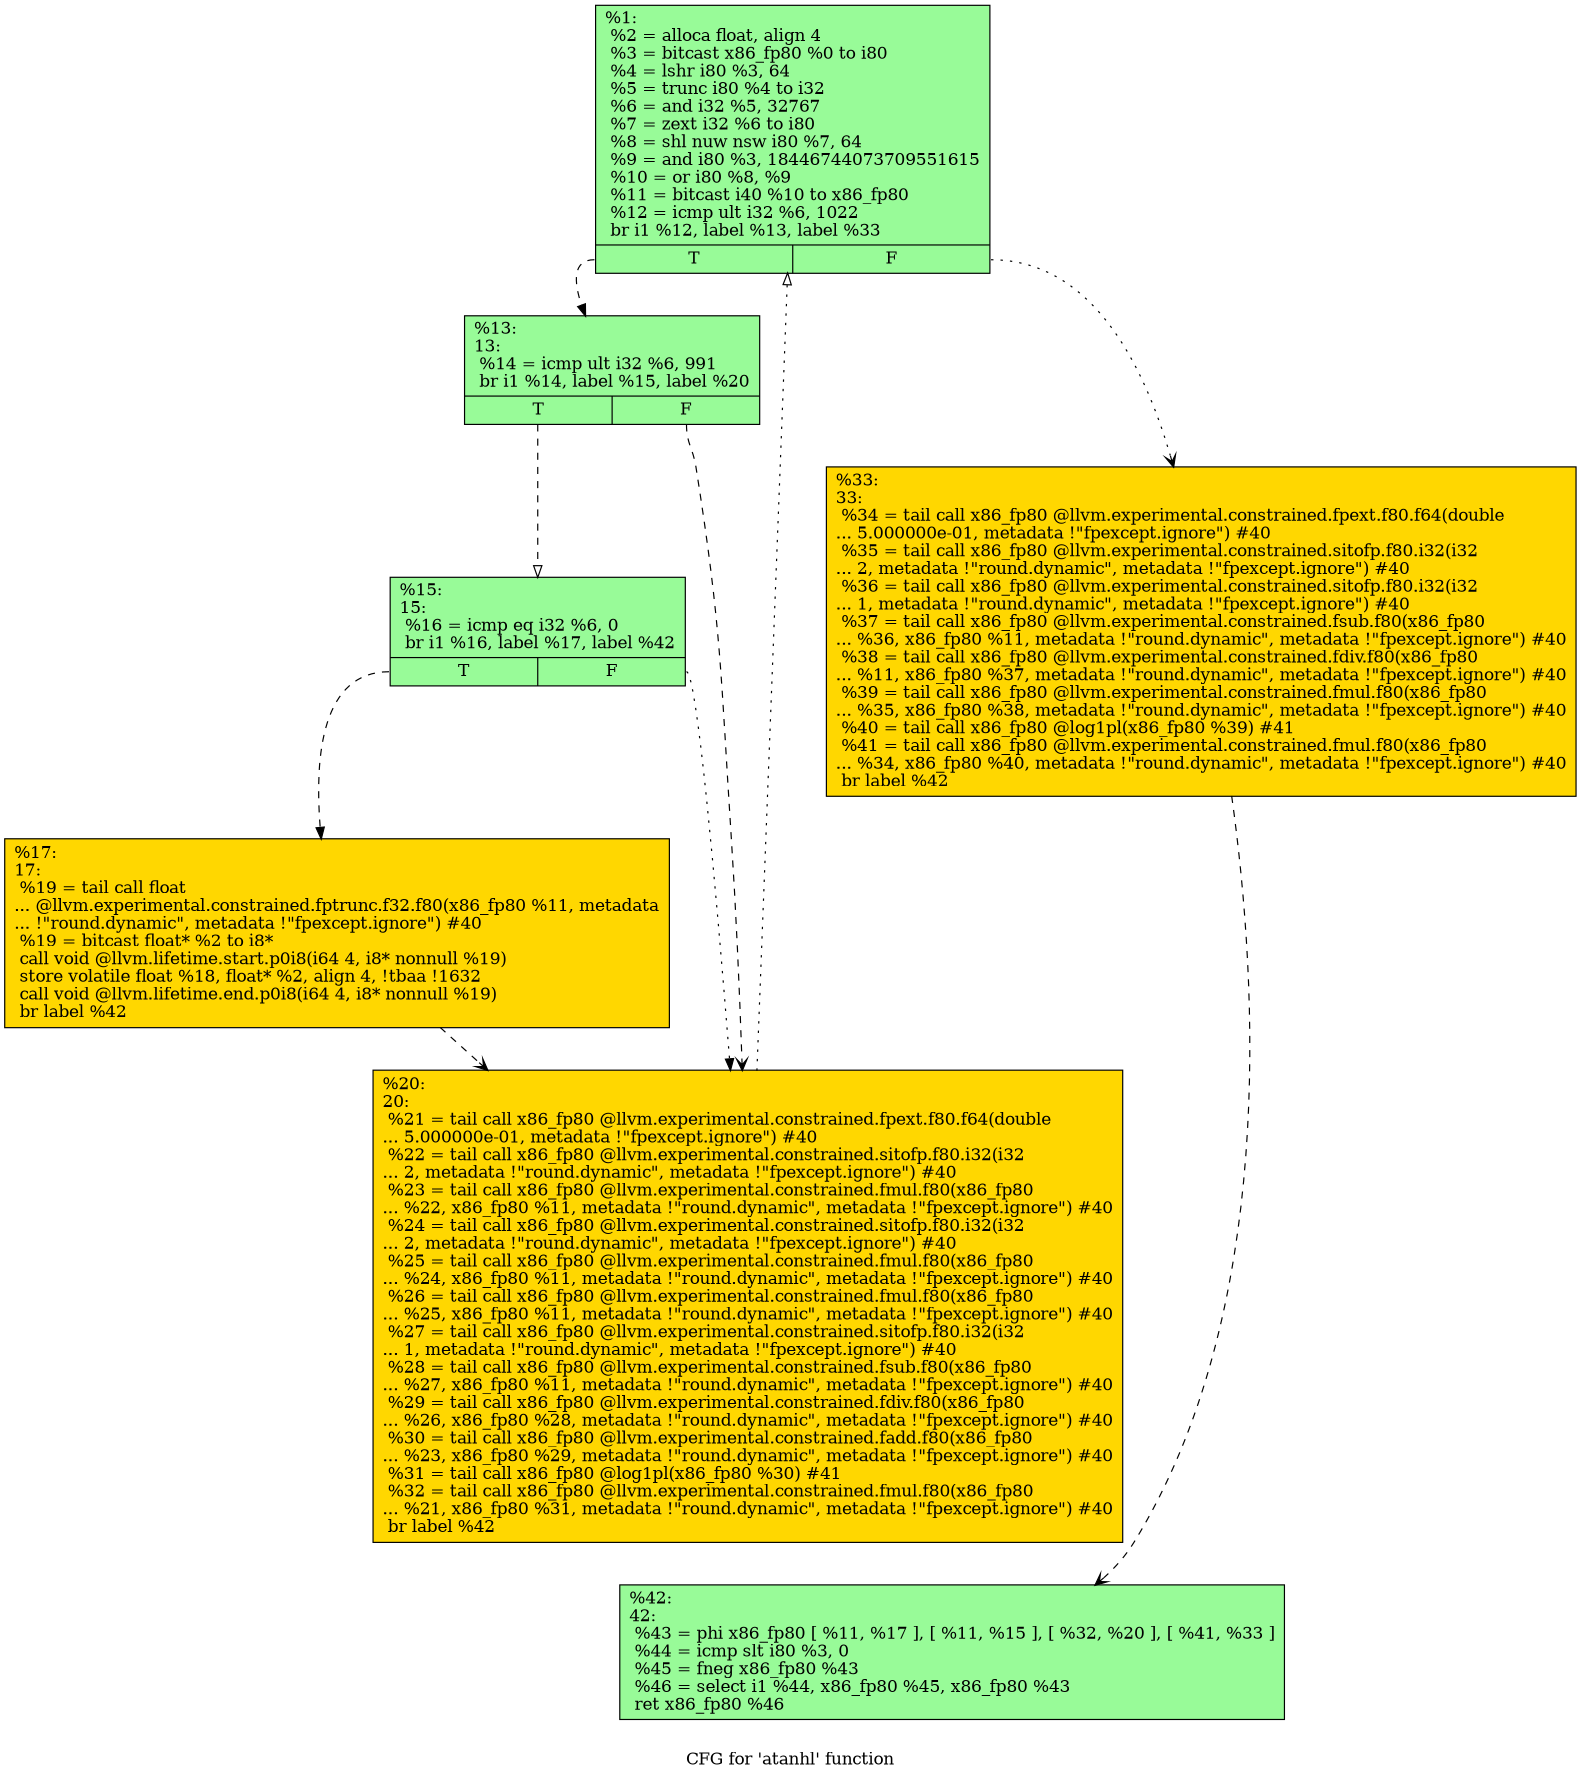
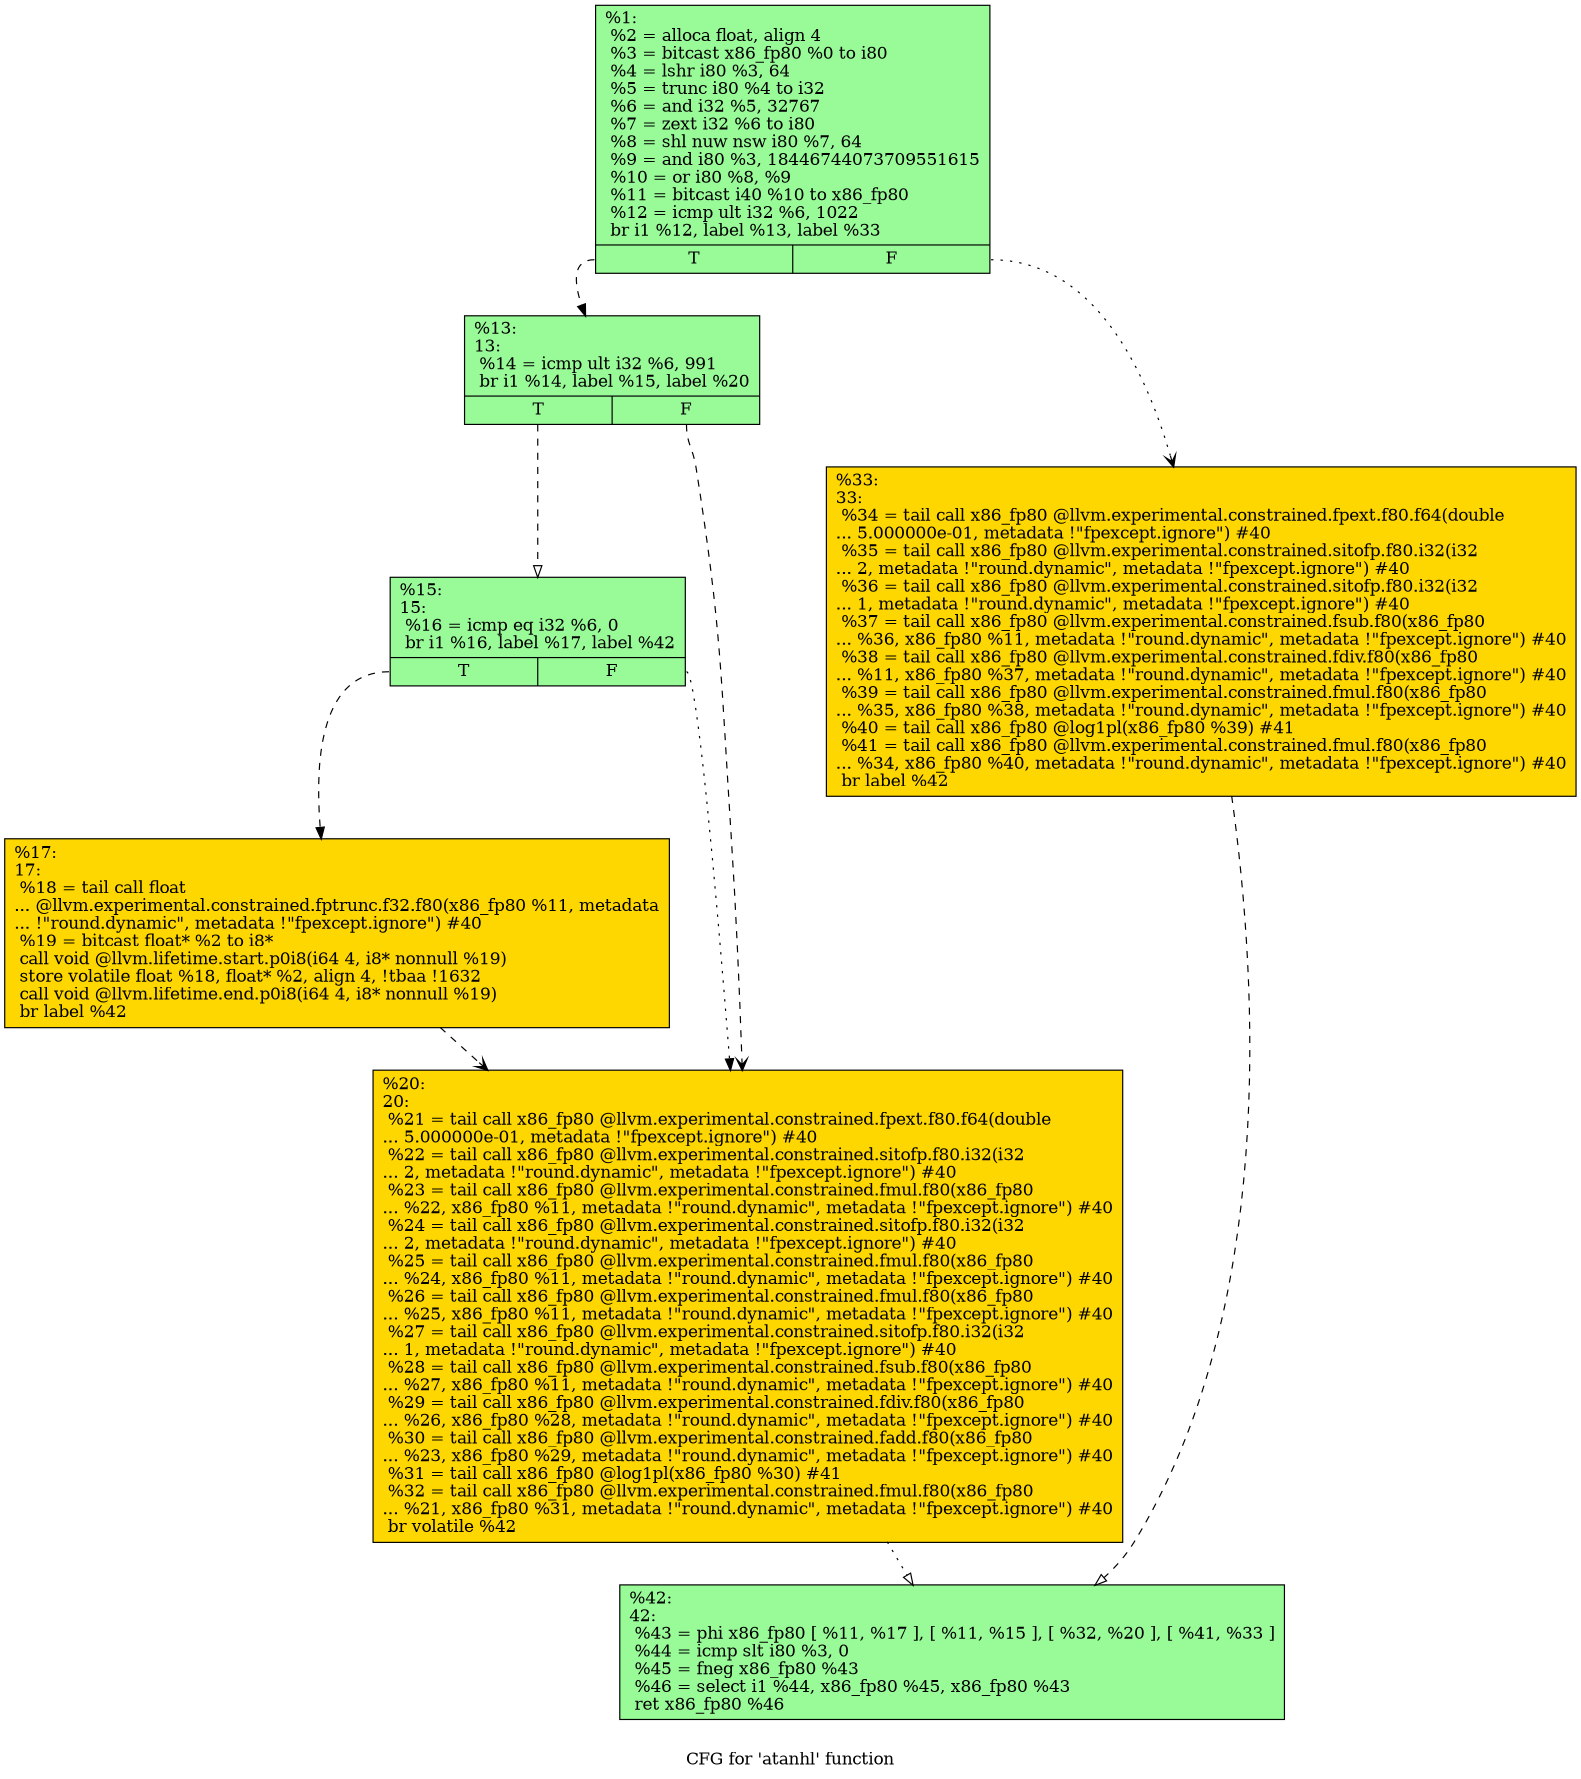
  digraph {
    label="CFG for 'atanhl' function"
    node [fillcolor=palegreen shape=record style=filled]
    edge [arrowhead=normal style=dashed]
    n1 [label="{%1:\l  %2 = alloca float, align 4\l  %3 = bitcast x86_fp80 %0 to i80\l  %4 = lshr i80 %3, 64\l  %5 = trunc i80 %4 to i32\l  %6 = and i32 %5, 32767\l  %7 = zext i32 %6 to i80\l  %8 = shl nuw nsw i80 %7, 64\l  %9 = and i80 %3, 18446744073709551615\l  %10 = or i80 %8, %9\l  %11 = bitcast i40 %10 to x86_fp80\l  %12 = icmp ult i32 %6, 1022\l  br i1 %12, label %13, label %33\l|{<s0>T|<s1>F}}"]
    n2 [label="{%13:\l13:                                               \l  %14 = icmp ult i32 %6, 991\l  br i1 %14, label %15, label %20\l|{<s0>T|<s1>F}}"]
    n3 [fillcolor=gold label="{%33:\l33:                                               \l  %34 = tail call x86_fp80 @llvm.experimental.constrained.fpext.f80.f64(double\l... 5.000000e-01, metadata !\"fpexcept.ignore\") #40\l  %35 = tail call x86_fp80 @llvm.experimental.constrained.sitofp.f80.i32(i32\l... 2, metadata !\"round.dynamic\", metadata !\"fpexcept.ignore\") #40\l  %36 = tail call x86_fp80 @llvm.experimental.constrained.sitofp.f80.i32(i32\l... 1, metadata !\"round.dynamic\", metadata !\"fpexcept.ignore\") #40\l  %37 = tail call x86_fp80 @llvm.experimental.constrained.fsub.f80(x86_fp80\l... %36, x86_fp80 %11, metadata !\"round.dynamic\", metadata !\"fpexcept.ignore\") #40\l  %38 = tail call x86_fp80 @llvm.experimental.constrained.fdiv.f80(x86_fp80\l... %11, x86_fp80 %37, metadata !\"round.dynamic\", metadata !\"fpexcept.ignore\") #40\l  %39 = tail call x86_fp80 @llvm.experimental.constrained.fmul.f80(x86_fp80\l... %35, x86_fp80 %38, metadata !\"round.dynamic\", metadata !\"fpexcept.ignore\") #40\l  %40 = tail call x86_fp80 @log1pl(x86_fp80 %39) #41\l  %41 = tail call x86_fp80 @llvm.experimental.constrained.fmul.f80(x86_fp80\l... %34, x86_fp80 %40, metadata !\"round.dynamic\", metadata !\"fpexcept.ignore\") #40\l  br label %42\l}"]
    n4 [label="{%15:\l15:                                               \l  %16 = icmp eq i32 %6, 0\l  br i1 %16, label %17, label %42\l|{<s0>T|<s1>F}}"]
-   n5 [fillcolor=gold label="{%20:\l20:                                               \l  %21 = tail call x86_fp80 @llvm.experimental.constrained.fpext.f80.f64(double\l... 5.000000e-01, metadata !\"fpexcept.ignore\") #40\l  %22 = tail call x86_fp80 @llvm.experimental.constrained.sitofp.f80.i32(i32\l... 2, metadata !\"round.dynamic\", metadata !\"fpexcept.ignore\") #40\l  %23 = tail call x86_fp80 @llvm.experimental.constrained.fmul.f80(x86_fp80\l... %22, x86_fp80 %11, metadata !\"round.dynamic\", metadata !\"fpexcept.ignore\") #40\l  %24 = tail call x86_fp80 @llvm.experimental.constrained.sitofp.f80.i32(i32\l... 2, metadata !\"round.dynamic\", metadata !\"fpexcept.ignore\") #40\l  %25 = tail call x86_fp80 @llvm.experimental.constrained.fmul.f80(x86_fp80\l... %24, x86_fp80 %11, metadata !\"round.dynamic\", metadata !\"fpexcept.ignore\") #40\l  %26 = tail call x86_fp80 @llvm.experimental.constrained.fmul.f80(x86_fp80\l... %25, x86_fp80 %11, metadata !\"round.dynamic\", metadata !\"fpexcept.ignore\") #40\l  %27 = tail call x86_fp80 @llvm.experimental.constrained.sitofp.f80.i32(i32\l... 1, metadata !\"round.dynamic\", metadata !\"fpexcept.ignore\") #40\l  %28 = tail call x86_fp80 @llvm.experimental.constrained.fsub.f80(x86_fp80\l... %27, x86_fp80 %11, metadata !\"round.dynamic\", metadata !\"fpexcept.ignore\") #40\l  %29 = tail call x86_fp80 @llvm.experimental.constrained.fdiv.f80(x86_fp80\l... %26, x86_fp80 %28, metadata !\"round.dynamic\", metadata !\"fpexcept.ignore\") #40\l  %30 = tail call x86_fp80 @llvm.experimental.constrained.fadd.f80(x86_fp80\l... %23, x86_fp80 %29, metadata !\"round.dynamic\", metadata !\"fpexcept.ignore\") #40\l  %31 = tail call x86_fp80 @log1pl(x86_fp80 %30) #41\l  %32 = tail call x86_fp80 @llvm.experimental.constrained.fmul.f80(x86_fp80\l... %21, x86_fp80 %31, metadata !\"round.dynamic\", metadata !\"fpexcept.ignore\") #40\l  br label %42\l}"]
+   n5 [fillcolor=gold label="{%20:\l20:                                               \l  %21 = tail call x86_fp80 @llvm.experimental.constrained.fpext.f80.f64(double\l... 5.000000e-01, metadata !\"fpexcept.ignore\") #40\l  %22 = tail call x86_fp80 @llvm.experimental.constrained.sitofp.f80.i32(i32\l... 2, metadata !\"round.dynamic\", metadata !\"fpexcept.ignore\") #40\l  %23 = tail call x86_fp80 @llvm.experimental.constrained.fmul.f80(x86_fp80\l... %22, x86_fp80 %11, metadata !\"round.dynamic\", metadata !\"fpexcept.ignore\") #40\l  %24 = tail call x86_fp80 @llvm.experimental.constrained.sitofp.f80.i32(i32\l... 2, metadata !\"round.dynamic\", metadata !\"fpexcept.ignore\") #40\l  %25 = tail call x86_fp80 @llvm.experimental.constrained.fmul.f80(x86_fp80\l... %24, x86_fp80 %11, metadata !\"round.dynamic\", metadata !\"fpexcept.ignore\") #40\l  %26 = tail call x86_fp80 @llvm.experimental.constrained.fmul.f80(x86_fp80\l... %25, x86_fp80 %11, metadata !\"round.dynamic\", metadata !\"fpexcept.ignore\") #40\l  %27 = tail call x86_fp80 @llvm.experimental.constrained.sitofp.f80.i32(i32\l... 1, metadata !\"round.dynamic\", metadata !\"fpexcept.ignore\") #40\l  %28 = tail call x86_fp80 @llvm.experimental.constrained.fsub.f80(x86_fp80\l... %27, x86_fp80 %11, metadata !\"round.dynamic\", metadata !\"fpexcept.ignore\") #40\l  %29 = tail call x86_fp80 @llvm.experimental.constrained.fdiv.f80(x86_fp80\l... %26, x86_fp80 %28, metadata !\"round.dynamic\", metadata !\"fpexcept.ignore\") #40\l  %30 = tail call x86_fp80 @llvm.experimental.constrained.fadd.f80(x86_fp80\l... %23, x86_fp80 %29, metadata !\"round.dynamic\", metadata !\"fpexcept.ignore\") #40\l  %31 = tail call x86_fp80 @log1pl(x86_fp80 %30) #41\l  %32 = tail call x86_fp80 @llvm.experimental.constrained.fmul.f80(x86_fp80\l... %21, x86_fp80 %31, metadata !\"round.dynamic\", metadata !\"fpexcept.ignore\") #40\l  br volatile %42\l}"]
    n6 [label="{%42:\l42:                                               \l  %43 = phi x86_fp80 [ %11, %17 ], [ %11, %15 ], [ %32, %20 ], [ %41, %33 ]\l  %44 = icmp slt i80 %3, 0\l  %45 = fneg x86_fp80 %43\l  %46 = select i1 %44, x86_fp80 %45, x86_fp80 %43\l  ret x86_fp80 %46\l}"]
-   n7 [fillcolor=gold label="{%17:\l17:                                               \l  %19 = tail call float\l... @llvm.experimental.constrained.fptrunc.f32.f80(x86_fp80 %11, metadata\l... !\"round.dynamic\", metadata !\"fpexcept.ignore\") #40\l  %19 = bitcast float* %2 to i8*\l  call void @llvm.lifetime.start.p0i8(i64 4, i8* nonnull %19)\l  store volatile float %18, float* %2, align 4, !tbaa !1632\l  call void @llvm.lifetime.end.p0i8(i64 4, i8* nonnull %19)\l  br label %42\l}"]
+   n7 [fillcolor=gold label="{%17:\l17:                                               \l  %18 = tail call float\l... @llvm.experimental.constrained.fptrunc.f32.f80(x86_fp80 %11, metadata\l... !\"round.dynamic\", metadata !\"fpexcept.ignore\") #40\l  %19 = bitcast float* %2 to i8*\l  call void @llvm.lifetime.start.p0i8(i64 4, i8* nonnull %19)\l  store volatile float %18, float* %2, align 4, !tbaa !1632\l  call void @llvm.lifetime.end.p0i8(i64 4, i8* nonnull %19)\l  br label %42\l}"]
    n1 -> n2 [tailport=s0]
    n1 -> n3 [arrowhead=vee style=dotted tailport=s1]
    n2 -> n4 [arrowhead=onormal tailport=s0]
    n2 -> n5 [arrowhead=vee tailport=s1]
-   n3 -> n6 [arrowhead=vee]
+   n3 -> n6 [arrowhead=onormal]
    n4 -> n5 [style=dotted tailport=s1]
    n4 -> n7 [tailport=s0]
-   n5 -> n1 [arrowhead=onormal style=dotted]
+   n5 -> n6 [arrowhead=onormal style=dotted]
    n7 -> n5 [arrowhead=vee]
  }
